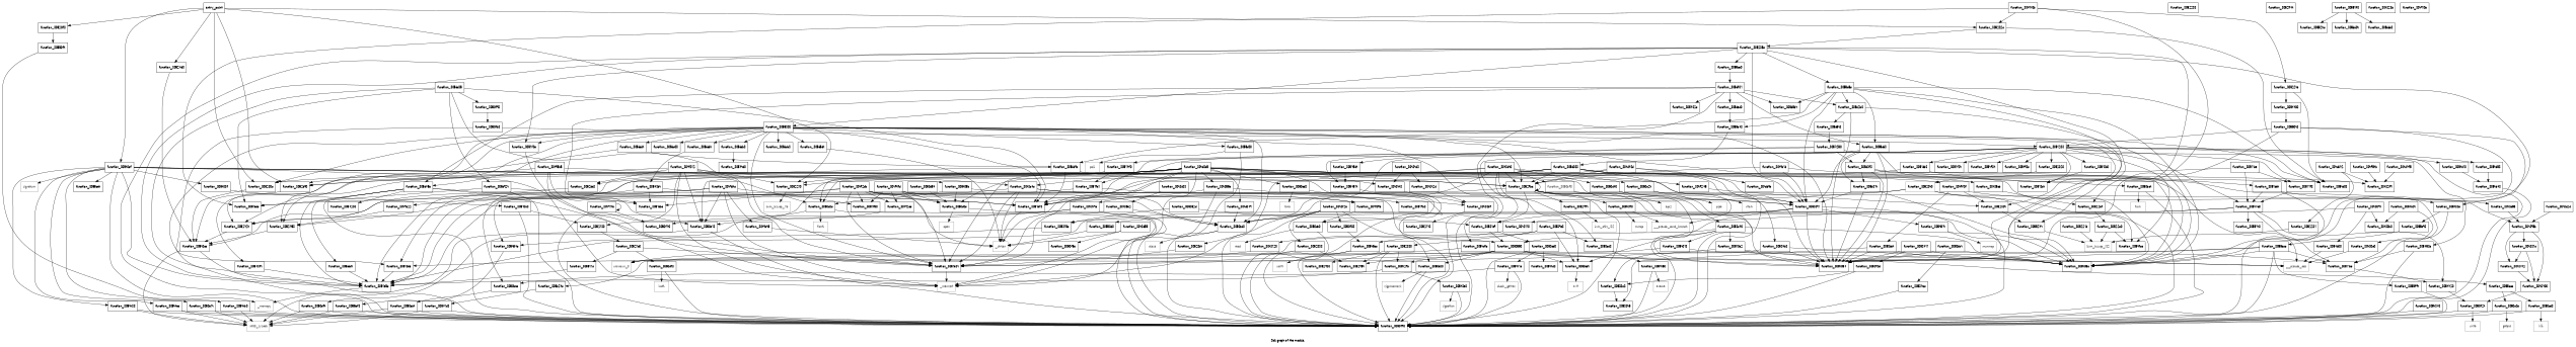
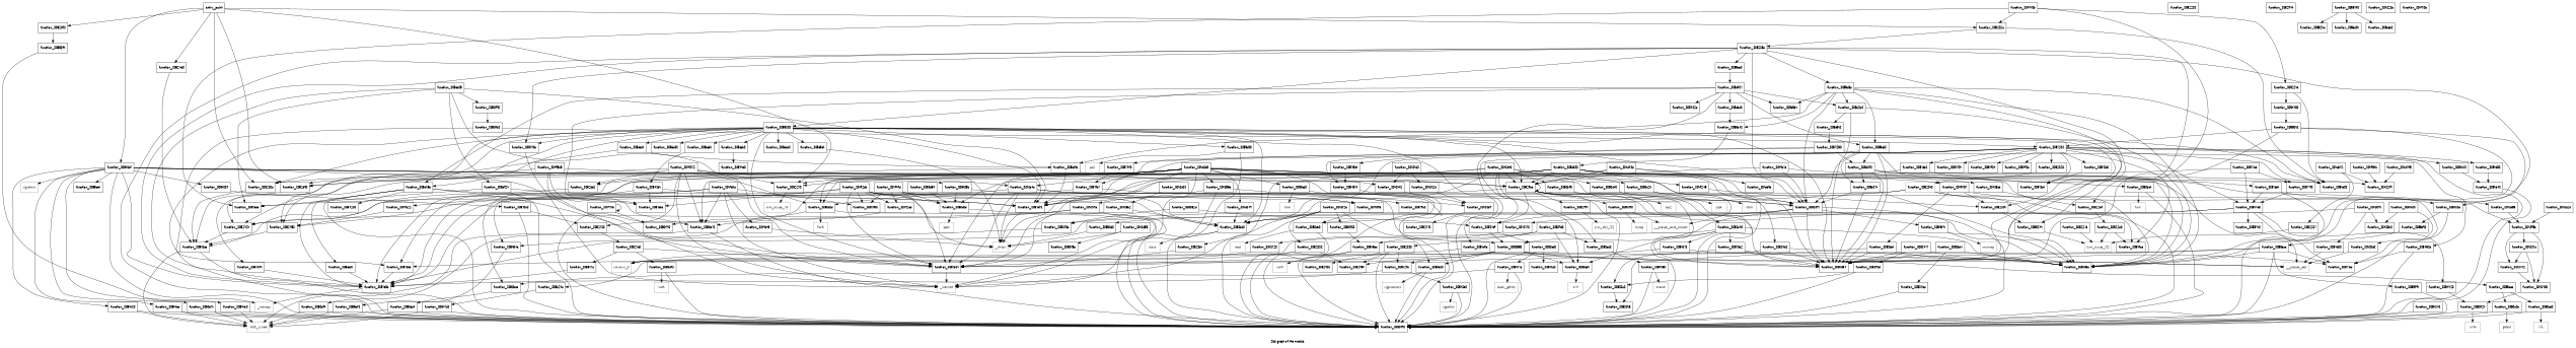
  digraph {
    fontname="Patrick Hand"
    label="Call graph of the module."
    node [fontname="Patrick Hand" shape=record]
    edge [fontname="Patrick Hand"]
    n1 [label="{function_80492ac}"]
    n2 [label="{function_8050f70}"]
    n3 [label="{function_804949d}"]
    n4 [label="{function_8050b60}"]
    n5 [label="{function_8050d0c}"]
    n6 [label="{function_8051e84}"]
    n7 [label="{function_8051f50}"]
    n8 [label="{function_804909b}"]
    n9 [label="{function_8050f90}"]
    n10 [color=gray50 fontcolor=gray50 label="{close}"]
    n11 [color=gray50 fontcolor=gray50 label="{open}"]
    n12 [color=gray50 fontcolor=gray50 label="{_memset}"]
    n13 [label="{function_8050de0}"]
    n14 [label="{function_8051198}"]
    n15 [label="{function_80547a0}"]
    n16 [label="{function_805116c}"]
    n17 [label="{function_8054720}"]
    n18 [label="{function_8051e5c}"]
    n19 [label="{function_80550d0}"]
    n20 [label="{function_8055140}"]
    n21 [label="{function_8050f24}"]
    n22 [label="{function_8050ed8}"]
    n23 [color=gray50 fontcolor=gray50 label="{time}"]
    n24 [label="{function_8050ad4}"]
    n25 [color=gray50 fontcolor=gray50 label="{exit}"]
    n26 [label="{function_8050f08}"]
    n27 [label="{function_80545cc}"]
    n28 [color=gray50 fontcolor=gray50 label="{wait4}"]
    n29 [label="{function_804954b}"]
    n30 [label="{function_80482f9}"]
    n31 [label="{function_80495b5}"]
    n32 [label="{function_8050e18}"]
    n33 [label="{function_8052724}"]
    n34 [label="{function_8048c7c}"]
    n35 [color=gray50 fontcolor=gray50 label="{int80_syscall}"]
    n36 [label="{function_80543ac}"]
    n37 [label="{function_8053391}"]
    n38 [label="{function_8052758}"]
    n39 [color=gray50 fontcolor=gray50 label="{_strlen}"]
    n40 [label="{function_804895b}"]
    n41 [label="{function_80510e2}"]
    n42 [label="{function_80510cb}"]
    n43 [label="{function_8054057}"]
    n44 [label="{function_804978b}"]
    n45 [label="{function_8051edc}"]
    n46 [label="{function_805224e}"]
    n47 [label="{function_80522ef}"]
    n48 [label="{function_805232c}"]
    n49 [label="{function_8054608}"]
    n50 [label="{function_8054700}"]
    n51 [label="{function_80522a0}"]
    n52 [label="{function_805235c}"]
    n53 [label="{function_8049812}"]
    n54 [label="{function_8050a3c}"]
    n55 [label="{function_8052210}"]
    n56 [label="{function_8052690}"]
    n57 [label="{function_80526e8}"]
    n58 [label="{function_8049275}"]
    n59 [label="{function_8050a94}"]
    n60 [color=gray50 fontcolor=gray50 label="{fcntl}"]
    n61 [color=gray50 fontcolor=gray50 label="{llvm_bswap_i16}"]
    n62 [label="{function_8052304}"]
    n63 [label="{function_8050c98}"]
    n64 [color=gray50 fontcolor=gray50 label="{ioctl}"]
    n65 [label="{function_8049a1d}"]
    n66 [label="{function_8050bc4}"]
    n67 [label="{function_80529ba}"]
    n68 [color=gray50 fontcolor=gray50 label="{fork}"]
    n69 [label="{function_8052994}"]
    n70 [label="{function_80531e9}"]
    n71 [label="{function_805405a}"]
    n72 [label="{function_8054390}"]
    n73 [label="{function_805457c}"]
    n74 [label="{function_805315c}"]
    n75 [label="{function_8053550}"]
    n76 [label="{function_8054514}"]
    n77 [label="{function_8049b22}"]
    n78 [label="{function_8049c45}"]
    n79 [color=gray50 fontcolor=gray50 label="{_memcpy}"]
    n80 [label="{function_8049d4c}"]
    n81 [label="{function_8049f3f}"]
    n82 [label="{function_8053664}"]
    n83 [label="{function_8048c55}"]
    n84 [label="{function_8055274}"]
    n85 [label="{function_8053845}"]
    n86 [label="{function_804d672}"]
    n87 [label="{function_8052231}"]
    n88 [color=gray50 fontcolor=gray50 label="{llvm_bswap_i32}"]
    n89 [label="{function_8051238}"]
    n90 [label="{function_80517f0}"]
    n91 [color=gray50 label="{function_8051860}"]
    n92 [label="{function_80518a4}"]
    n93 [label="{function_80519e1}"]
    n94 [label="{function_8051db0}"]
    n95 [label="{function_8051ef8}"]
    n96 [label="{function_8051f34}"]
    n97 [label="{function_8052020}"]
    n98 [label="{function_8054610}"]
    n99 [label="{function_8054658}"]
    n100 [label="{function_8054934}"]
    n101 [label="{function_805498c}"]
    n102 [label="{function_80549cc}"]
    n103 [label="{function_8054a9c}"]
    n104 [label="{function_80519b8}"]
    n105 [label="{function_8051de4}"]
    n106 [color=gray50 label="{function_8052040}"]
    n107 [label="{function_8054678}"]
    n108 [color=gray50 fontcolor=gray50 label="{__pseudo_call}"]
    n109 [label="{function_804d7f5}"]
    n110 [label="{function_8050cd8}"]
    n111 [color=gray50 fontcolor=gray50 label="{kill}"]
-   n112 [label="{function_8050b90}" fontcolor=gray50]
+   n112 [label="{function_8050b90}"]
    n113 [color=gray50 fontcolor=gray50 label="{dup2}"]
    n114 [label="{function_80511ce}"]
    n115 [label="{function_804d879}"]
    n116 [color=gray50 fontcolor=gray50 label="{write}"]
    n117 [label="{function_8051068}"]
    n118 [label="{function_8052180}"]
    n119 [label="{function_80521a0}"]
    n120 [label="{function_8050f5c}"]
    n121 [label="{function_804d8a5}"]
    n122 [label="{function_805280c}"]
    n123 [label="{function_8053768}"]
    n124 [label="{function_8048448}"]
    n125 [label="{function_804855e}"]
    n126 [label="{function_80485c6}"]
    n127 [label="{function_80538a3}"]
    n128 [label="{function_80483b9}"]
    n129 [label="{function_804849c}"]
    n130 [label="{function_8050d57}"]
    n131 [label="{function_804d69e}"]
    n132 [label="{function_8050d70}"]
    n133 [color=gray50 fontcolor=gray50 label="{pipe}"]
    n134 [label="{function_8050bec}"]
    n135 [label="{function_8050c64}"]
    n136 [label="{function_804d73d}"]
    n137 [color=gray50 fontcolor=gray50 label="{read}"]
    n138 [label="{function_8050a24}"]
    n139 [color=gray50 fontcolor=gray50 label="{vfork}"]
    n140 [color=gray50 fontcolor=gray50 label="{__pseudo_cond_branch}"]
    n141 [label="{function_8050c14}"]
    n142 [label="{function_8050c3c}"]
    n143 [color=gray50 fontcolor=gray50 label="{getpid}"]
    n144 [label="{function_8050fb8}"]
    n145 [label="{function_8050f98}"]
    n146 [label="{function_8050e80}"]
    n147 [color=gray50 fontcolor=gray50 label="{sigprocmask}"]
    n148 [label="{function_8056f01}"]
    n149 [label="{function_805732c}"]
    n150 [label="{function_8051ebc}"]
    n151 [label="{function_8055d68}"]
    n152 [label="{function_80562b0}"]
    n153 [label="{function_80565b4}"]
    n154 [label="{function_805675a}"]
    n155 [label="{function_8056ed0}"]
    n156 [label="{function_80563f8}"]
    n157 [label="{function_8056314}"]
    n158 [label="{function_8056548}"]
    n159 [label="{function_8057230}"]
    n160 [label="{function_80566d4}"]
    n161 [label="{function_8055e78}"]
    n162 [label="{function_80571d8}"]
    n163 [label="{function_8057250}"]
    n164 [label="{function_8057514}"]
    n165 [label="{function_8057564}"]
    n166 [label="{function_805758c}"]
    n167 [label="{function_8057364}"]
    n168 [label="{function_80573f4}"]
    n169 [label="{function_80574d0}"]
    n170 [label="{function_8057600}"]
    n171 [label="{function_8057634}"]
    n172 [label="{function_80480b0}"]
    n173 [label="{function_80480c0}"]
    n174 [color=gray50 fontcolor=gray50 label="{llvm_ctlz_i32}"]
    n175 [color=gray50 fontcolor=gray50 label="{unknown_0}"]
    n176 [color=gray50 fontcolor=gray50 label="{sigreturn}"]
    n177 [color=gray50 fontcolor=gray50 label="{mmap}"]
    n178 [color=gray50 fontcolor=gray50 label="{sigaction}"]
    n179 [color=gray50 fontcolor=gray50 label="{clock_getres}"]
    n180 [color=gray50 fontcolor=gray50 label="{execve}"]
    n181 [color=gray50 fontcolor=gray50 label="{munmap}"]
    n182 [label="{function_8053ed0}"]
    n183 [label="{function_8055cf8}"]
    n184 [label="{function_805488c}"]
    n185 [label="{function_8055e90}"]
    n186 [label="{function_8051f0c}"]
    n187 [label="{function_80520f8}"]
    n188 [label="{function_80550f4}"]
    n189 [label="{function_8052110}"]
    n190 [label="{function_805511c}"]
    n191 [label="{function_805221d}"]
    n192 [label="{function_8052238}"]
    n193 [label="{function_8055048}"]
    n194 [label="{function_8055308}"]
    n195 [label="{function_8055a5c}"]
    n196 [label="{function_8055ca0}"]
    n197 [label="{function_8055d30}"]
    n198 [label="{function_80565d4}"]
    n199 [label="{function_8056c08}"]
    n200 [label="{function_8056cb8}"]
    n201 [label="{function_8056d64}"]
    n202 [label="{function_8056db8}"]
    n203 [label="{function_8056dd4}"]
    n204 [label="{function_805669c}"]
    n205 [label="{function_80527d0}"]
    n206 [label="{function_8052838}"]
    n207 [label="{function_8052954}"]
    n208 [label="{function_8052864}"]
    n209 [label="{function_8052880}"]
    n210 [label="{function_8052930}"]
    n211 [label="{function_805429b}"]
    n212 [label="{function_80543e0}"]
    n213 [label="{function_8052974}"]
    n214 [label="{function_8055ccc}"]
    n215 [label="{function_805441c}"]
    n216 [label="{function_80544d8}"]
    n217 [label="{function_805352d}"]
    n218 [label="{function_80536b4}"]
    n219 [label="{function_80537ac}"]
    n220 [label="{function_8053711}"]
    n221 [label="{function_805393d}"]
    n222 [label="{function_80539e8}"]
    n223 [label="{function_8053cd8}"]
    n224 [label="{function_8054450}"]
    n225 [label="{function_8053c70}"]
    n226 [label="{function_8054018}"]
    n227 [label="{function_805405b}"]
    n228 [label="{function_805408f}"]
    n229 [label="{function_80540cf}"]
    n230 [label="{function_8054488}"]
    n231 [label="{function_80544b0}"]
    n232 [label="{function_80544ec}"]
    n233 [label="{function_8055ce4}"]
    n234 [color=gray50 fontcolor=gray50 label="{poll}"]
    n235 [label="{function_8054378}"]
    n236 [label="{function_8055eac}"]
    n237 [label="{function_80551f0}"]
    n238 [label="{function_805524c}"]
    n239 [label="{function_8056604}"]
    n240 [label="{function_8056668}"]
    n241 [label="{function_8056038}"]
    n242 [label="{function_8055f94}"]
    n243 [label="{function_805627c}"]
    n244 [label="{function_8056924}"]
    n245 [label="{function_8056a35}"]
    n246 [label="{function_8048094}"]
    n247 [label="{function_8048110}"]
    n248 [label="{function_8048120}"]
    n249 [label="{entry_point}"]
    n250 [label="{function_804828a}"]
    n251 [label="{function_804842d}"]
    n252 [label="{function_8048463}"]
    n253 [label="{function_80485e2}"]
    n254 [label="{function_8048633}"]
    n255 [label="{function_8048655}"]
    n256 [label="{function_8048700}"]
    n257 [label="{function_8048742}"]
    n258 [label="{function_80492db}"]
    n259 [label="{function_804881c}"]
    n260 [label="{function_8048c2d}"]
    n261 [label="{function_8048d40}"]
    n262 [label="{function_8048f26}"]
    n263 [label="{function_804910a}"]
    n264 [label="{function_804914e}"]
    n1 -> n2
    n3 -> n1
    n3 -> n4
    n3 -> n5
    n3 -> n6
    n3 -> n7
    n3 -> n8
    n4 -> n9
    n4 -> n10
    n5 -> n9
    n5 -> n11
    n6 -> n12
    n8 -> n13
    n13 -> n9
    n13 -> n137
    n14 -> n15
    n15 -> n16
    n15 -> n17
    n15 -> n18
    n15 -> n19
    n15 -> n20
-   n16 -> n17
    n17 -> n21
    n18 -> n79
    n19 -> n39
    n21 -> n9
    n21 -> n116
    n22 -> n9
    n22 -> n23
    n24 -> n25
    n26 -> n27
    n27 -> n9
    n27 -> n28
    n29 -> n30
    n31 -> n12
    n31 -> n32
    n31 -> n33
    n31 -> n34
    n32 -> n9
    n32 -> n35
    n33 -> n36
    n34 -> n6
    n34 -> n37
    n34 -> n38
    n34 -> n39
    n34 -> n40
    n36 -> n9
    n36 -> n35
    n37 -> n43
    n37 -> n70
    n37 -> n71
    n37 -> n74
    n37 -> n75
    n37 -> n76
    n38 -> n36
    n40 -> n256
    n40 -> n257
    n40 -> n259
    n41 -> n16
    n41 -> n42
    n41 -> n43
    n42 -> n18
    n44 -> n45
    n44 -> n46
    n44 -> n47
    n44 -> n48
    n46 -> n49
    n46 -> n50
    n47 -> n51
    n48 -> n49
    n48 -> n52
    n50 -> n193
    n51 -> n88
    n51 -> n102
    n52 -> n9
    n52 -> n18
    n52 -> n37
    n52 -> n43
    n52 -> n71
    n52 -> n84
    n52 -> n186
    n52 -> n194
    n52 -> n195
    n52 -> n196
    n53 -> n9
    n53 -> n12
    n53 -> n32
    n53 -> n54
    n53 -> n55
    n53 -> n56
    n53 -> n57
    n53 -> n58
    n54 -> n9
    n54 -> n59
    n54 -> n60
    n55 -> n61
    n56 -> n36
    n57 -> n36
    n58 -> n62
    n59 -> n9
    n59 -> n35
    n62 -> n84
    n63 -> n9
    n63 -> n64
    n65 -> n37
    n65 -> n66
    n65 -> n67
    n66 -> n9
    n66 -> n68
    n67 -> n9
    n67 -> n37
    n67 -> n43
    n67 -> n67
    n67 -> n69
    n67 -> n70
    n67 -> n71
    n67 -> n72
    n67 -> n73
    n69 -> n174
    n70 -> n75
    n70 -> n182
    n72 -> n140
    n72 -> n177
    n73 -> n183
    n74 -> n73
    n75 -> n6
    n75 -> n24
    n75 -> n43
    n75 -> n146
    n75 -> n207
    n75 -> n211
    n75 -> n214
    n76 -> n9
    n76 -> n181
    n77 -> n38
    n78 -> n39
    n80 -> n7
    n80 -> n12
    n80 -> n32
    n80 -> n33
    n80 -> n77
    n80 -> n78
    n81 -> n62
    n81 -> n82
    n81 -> n83
    n82 -> n43
    n82 -> n71
    n82 -> n85
    n83 -> n40
    n84 -> n88
    n86 -> n30
    n86 -> n87
    n87 -> n88
    n89 -> n9
    n89 -> n14
    n89 -> n15
    n89 -> n90
    n89 -> n91
    n89 -> n92
    n89 -> n93
    n89 -> n94
    n89 -> n95
    n89 -> n96
    n89 -> n97
    n89 -> n98
    n89 -> n99
    n89 -> n100
    n89 -> n101
    n89 -> n102
    n89 -> n103
    n90 -> n6
    n90 -> n93
    n91 -> n92
    n93 -> n18
    n93 -> n104
    n94 -> n95
    n94 -> n105
    n95 -> n39
    n97 -> n106
    n98 -> n107
    n99 -> n107
    n103 -> n6
    n103 -> n108
    n105 -> n9
    n105 -> n15
    n105 -> n184
    n106 -> n9
    n106 -> n18
    n106 -> n95
    n106 -> n102
    n107 -> n9
    n109 -> n30
    n110 -> n9
    n110 -> n111
    n112 -> n9
    n112 -> n113
    n114 -> n14
    n114 -> n15
    n114 -> n95
    n115 -> n4
    n117 -> n9
    n117 -> n118
    n118 -> n119
    n119 -> n6
    n119 -> n63
    n119 -> n190
    n121 -> n6
    n121 -> n9
    n121 -> n12
    n121 -> n22
    n121 -> n30
    n121 -> n32
    n121 -> n34
    n121 -> n38
    n121 -> n39
    n121 -> n54
    n121 -> n55
    n121 -> n56
    n121 -> n57
    n121 -> n67
    n121 -> n81
    n121 -> n115
    n121 -> n122
    n121 -> n123
    n121 -> n124
    n121 -> n125
    n121 -> n126
    n122 -> n36
    n123 -> n43
    n123 -> n71
    n123 -> n127
    n124 -> n128
    n125 -> n12
    n125 -> n128
    n125 -> n129
    n126 -> n47
    n127 -> n85
    n128 -> n189
    n129 -> n12
    n129 -> n32
    n129 -> n33
    n130 -> n5
    n132 -> n9
    n132 -> n133
    n134 -> n135
    n135 -> n9
    n135 -> n35
    n136 -> n37
    n136 -> n55
    n136 -> n67
    n136 -> n131
    n138 -> n139
    n138 -> n140
    n141 -> n9
    n141 -> n35
    n142 -> n9
    n142 -> n143
    n144 -> n42
    n144 -> n89
    n145 -> n144
    n146 -> n9
    n146 -> n147
    n148 -> n9
    n148 -> n149
    n148 -> n150
    n148 -> n151
    n148 -> n152
    n148 -> n153
    n148 -> n154
    n148 -> n155
    n151 -> n4
    n151 -> n37
    n151 -> n43
    n151 -> n71
    n151 -> n156
    n151 -> n157
    n152 -> n43
    n152 -> n71
    n152 -> n158
    n154 -> n6
    n154 -> n9
    n154 -> n18
    n154 -> n150
    n154 -> n159
    n154 -> n160
    n155 -> n161
    n156 -> n16
    n156 -> n43
    n156 -> n71
    n156 -> n157
    n157 -> n37
    n157 -> n43
    n157 -> n71
    n158 -> n163
    n160 -> n18
    n161 -> n241
    n162 -> n9
    n162 -> n35
    n163 -> n156
    n163 -> n164
    n163 -> n165
    n163 -> n166
    n164 -> n13
    n165 -> n164
    n166 -> n9
    n166 -> n16
    n167 -> n18
    n167 -> n95
    n167 -> n150
    n168 -> n18
    n170 -> n108
    n171 -> n172
    n171 -> n173
    n173 -> n108
    n182 -> n9
    n182 -> n215
    n182 -> n216
    n183 -> n9
    n183 -> n35
    n184 -> n9
    n184 -> n185
    n185 -> n236
    n186 -> n12
    n187 -> n188
    n188 -> n79
    n190 -> n18
    n191 -> n88
    n193 -> n43
    n193 -> n71
    n193 -> n89
    n193 -> n184
    n194 -> n4
    n194 -> n6
    n194 -> n9
    n194 -> n18
    n194 -> n33
    n194 -> n37
    n194 -> n38
    n194 -> n43
    n194 -> n49
    n194 -> n56
    n194 -> n62
    n194 -> n67
    n194 -> n71
    n194 -> n95
    n194 -> n122
    n194 -> n154
    n194 -> n186
    n194 -> n197
    n194 -> n198
    n194 -> n199
    n194 -> n200
    n194 -> n201
    n194 -> n202
    n194 -> n203
    n195 -> n37
    n195 -> n43
    n195 -> n49
    n195 -> n71
    n195 -> n151
    n195 -> n152
    n195 -> n153
    n195 -> n161
    n195 -> n204
    n196 -> n148
    n197 -> n9
    n197 -> n234
    n198 -> n39
    n201 -> n167
    n202 -> n169
    n203 -> n168
    n203 -> n204
    n204 -> n18
    n204 -> n67
    n204 -> n95
    n205 -> n36
    n206 -> n9
    n206 -> n207
    n208 -> n6
    n209 -> n9
    n209 -> n207
    n209 -> n210
    n209 -> n211
    n211 -> n18
    n211 -> n212
    n212 -> n9
    n212 -> n178
    n214 -> n110
    n214 -> n142
    n215 -> n9
    n215 -> n134
    n215 -> n179
    n217 -> n70
    n217 -> n74
    n218 -> n43
    n218 -> n71
    n218 -> n219
    n219 -> n9
    n220 -> n43
    n220 -> n71
    n220 -> n221
    n221 -> n9
    n221 -> n127
    n222 -> n24
    n222 -> n27
    n222 -> n209
    n222 -> n223
    n223 -> n224
    n224 -> n9
    n224 -> n180
    n225 -> n24
    n225 -> n41
    n225 -> n43
    n225 -> n71
    n225 -> n175
    n225 -> n226
    n226 -> n108
    n226 -> n175
    n227 -> n5
    n227 -> n54
    n227 -> n75
    n228 -> n117
    n229 -> n6
    n229 -> n9
    n229 -> n18
    n229 -> n49
    n229 -> n108
    n229 -> n141
    n229 -> n176
    n229 -> n225
    n229 -> n227
    n229 -> n228
    n229 -> n230
    n229 -> n231
    n229 -> n232
    n229 -> n233
    n230 -> n9
    n230 -> n35
    n231 -> n9
    n231 -> n35
    n232 -> n9
    n232 -> n35
    n235 -> n9
    n236 -> n9
    n236 -> n16
    n236 -> n43
    n236 -> n71
    n236 -> n242
    n236 -> n243
    n237 -> n238
    n237 -> n239
    n237 -> n240
    n241 -> n5
    n241 -> n9
    n241 -> n37
    n241 -> n42
    n241 -> n43
    n241 -> n54
    n241 -> n67
    n241 -> n71
    n241 -> n118
    n242 -> n9
    n243 -> n162
    n244 -> n9
    n244 -> n45
    n244 -> n95
    n245 -> n6
    n245 -> n9
    n245 -> n45
    n245 -> n95
    n245 -> n145
    n245 -> n244
    n246 -> n170
    n246 -> n172
    n246 -> n247
    n247 -> n248
    n248 -> n175
    n249 -> n48
    n249 -> n55
    n249 -> n56
    n249 -> n122
    n249 -> n187
    n249 -> n205
    n249 -> n229
    n251 -> n128
    n252 -> n124
    n252 -> n251
    n253 -> n4
    n253 -> n6
    n254 -> n253
    n255 -> n39
    n255 -> n120
    n256 -> n21
    n257 -> n256
    n258 -> n1
    n258 -> n4
    n258 -> n5
    n258 -> n6
    n258 -> n7
    n258 -> n8
    n258 -> n39
    n258 -> n45
    n258 -> n150
    n259 -> n256
    n259 -> n257
    n260 -> n40
    n261 -> n4
    n261 -> n12
    n261 -> n24
    n261 -> n67
    n261 -> n112
    n261 -> n132
    n261 -> n134
    n261 -> n138
    n261 -> n223
    n262 -> n4
    n262 -> n9
    n262 -> n26
    n262 -> n146
    n262 -> n206
    n262 -> n208
    n264 -> n2
    n264 -> n264
  }
